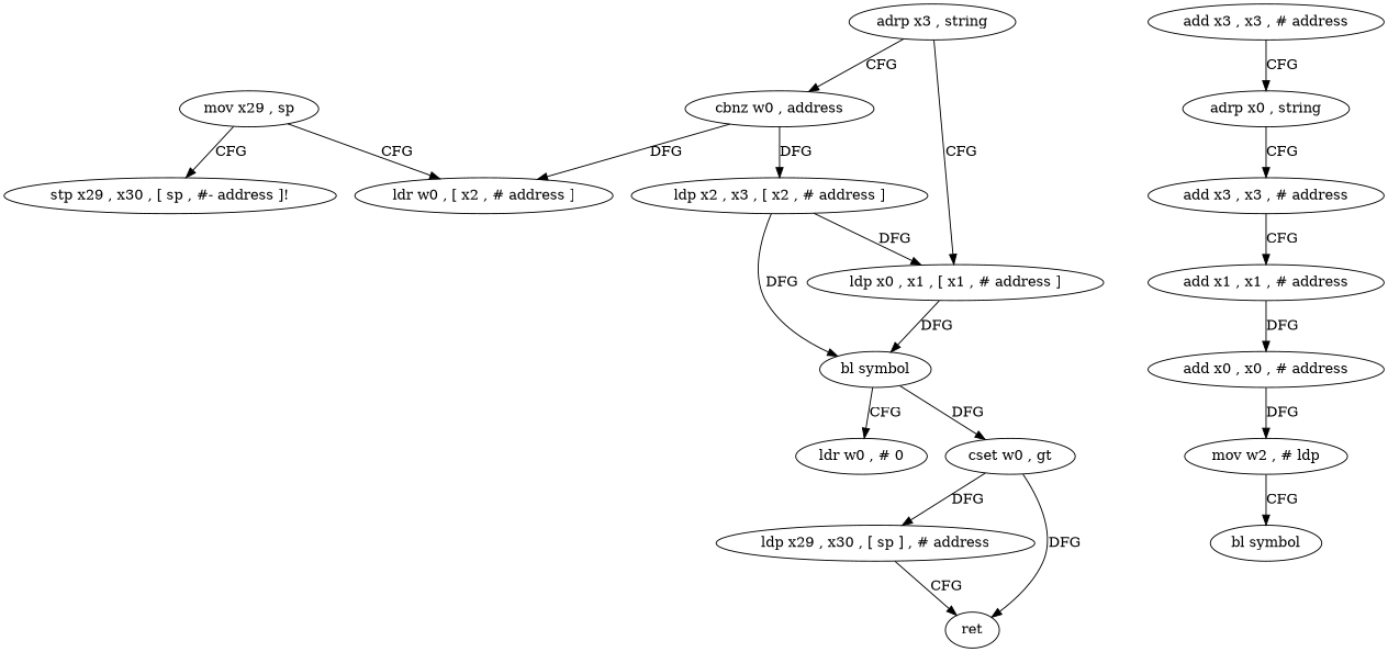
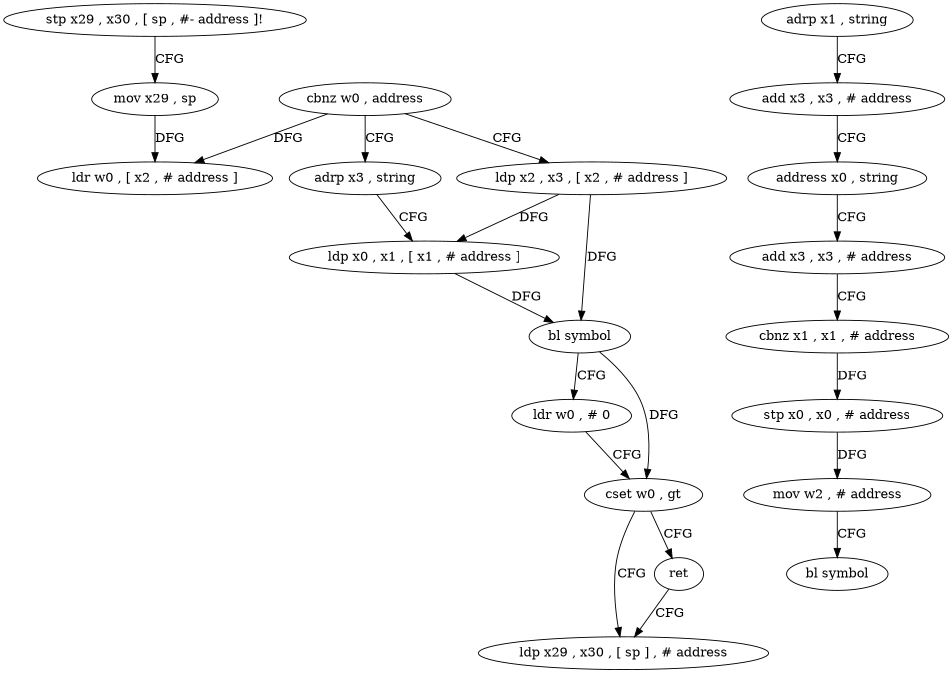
  digraph {
    n1 [label="stp x29 , x30 , [ sp , #- address ]!"]
    n2 [label="mov x29 , sp"]
    n3 [label="ldr w0 , [ x2 , # address ]"]
    n4 [label="cbnz w0 , address"]
    n5 [label="adrp x3 , string"]
    n6 [label="ldp x2 , x3 , [ x2 , # address ]"]
    n7 [label="ldp x0 , x1 , [ x1 , # address ]"]
    n8 [label="bl symbol"]
+   n9 [label="adrp x1 , string"]
    n10 [label="add x3 , x3 , # address"]
    n11 [label="ldr w0 , # 0"]
    n12 [label="cset w0 , gt"]
-   n13 [label="adrp x0 , string"]
+   n13 [label="address x0 , string"]
    n14 [label="add x3 , x3 , # address"]
-   n15 [label="add x1 , x1 , # address"]
-   n16 [label="add x0 , x0 , # address"]
-   n17 [label="mov w2 , # ldp"]
+   n15 [label="cbnz x1 , x1 , # address"]
+   n16 [label="stp x0 , x0 , # address"]
+   n17 [label="mov w2 , # address"]
    n18 [label="bl symbol"]
    n19 [label="ldp x29 , x30 , [ sp ] , # address"]
    n20 [label=ret]
-   n2 -> n1 [label=CFG]
-   n2 -> n3 [label=CFG]
+   n1 -> n2 [label=CFG]
+   n2 -> n3 [label=DFG]
    n4 -> n3 [label=DFG]
-   n5 -> n4 [label=CFG]
-   n4 -> n6 [label=DFG]
+   n4 -> n5 [label=CFG]
+   n4 -> n6 [label=CFG]
    n5 -> n7 [label=CFG]
    n6 -> n7 [label=DFG]
    n6 -> n8 [label=DFG]
    n7 -> n8 [label=DFG]
    n8 -> n11 [label=CFG]
    n8 -> n12 [label=DFG]
+   n9 -> n10 [label=CFG]
    n10 -> n13 [label=CFG]
-   n12 -> n19 [label=DFG]
-   n12 -> n20 [label=DFG]
+   n11 -> n12 [label=CFG]
+   n12 -> n19 [label=CFG]
+   n12 -> n20 [label=CFG]
    n13 -> n14 [label=CFG]
    n14 -> n15 [label=CFG]
    n15 -> n16 [label=DFG]
    n16 -> n17 [label=DFG]
    n17 -> n18 [label=CFG]
-   n19 -> n20 [label=CFG]
+   n20 -> n19 [label=CFG]
  }
